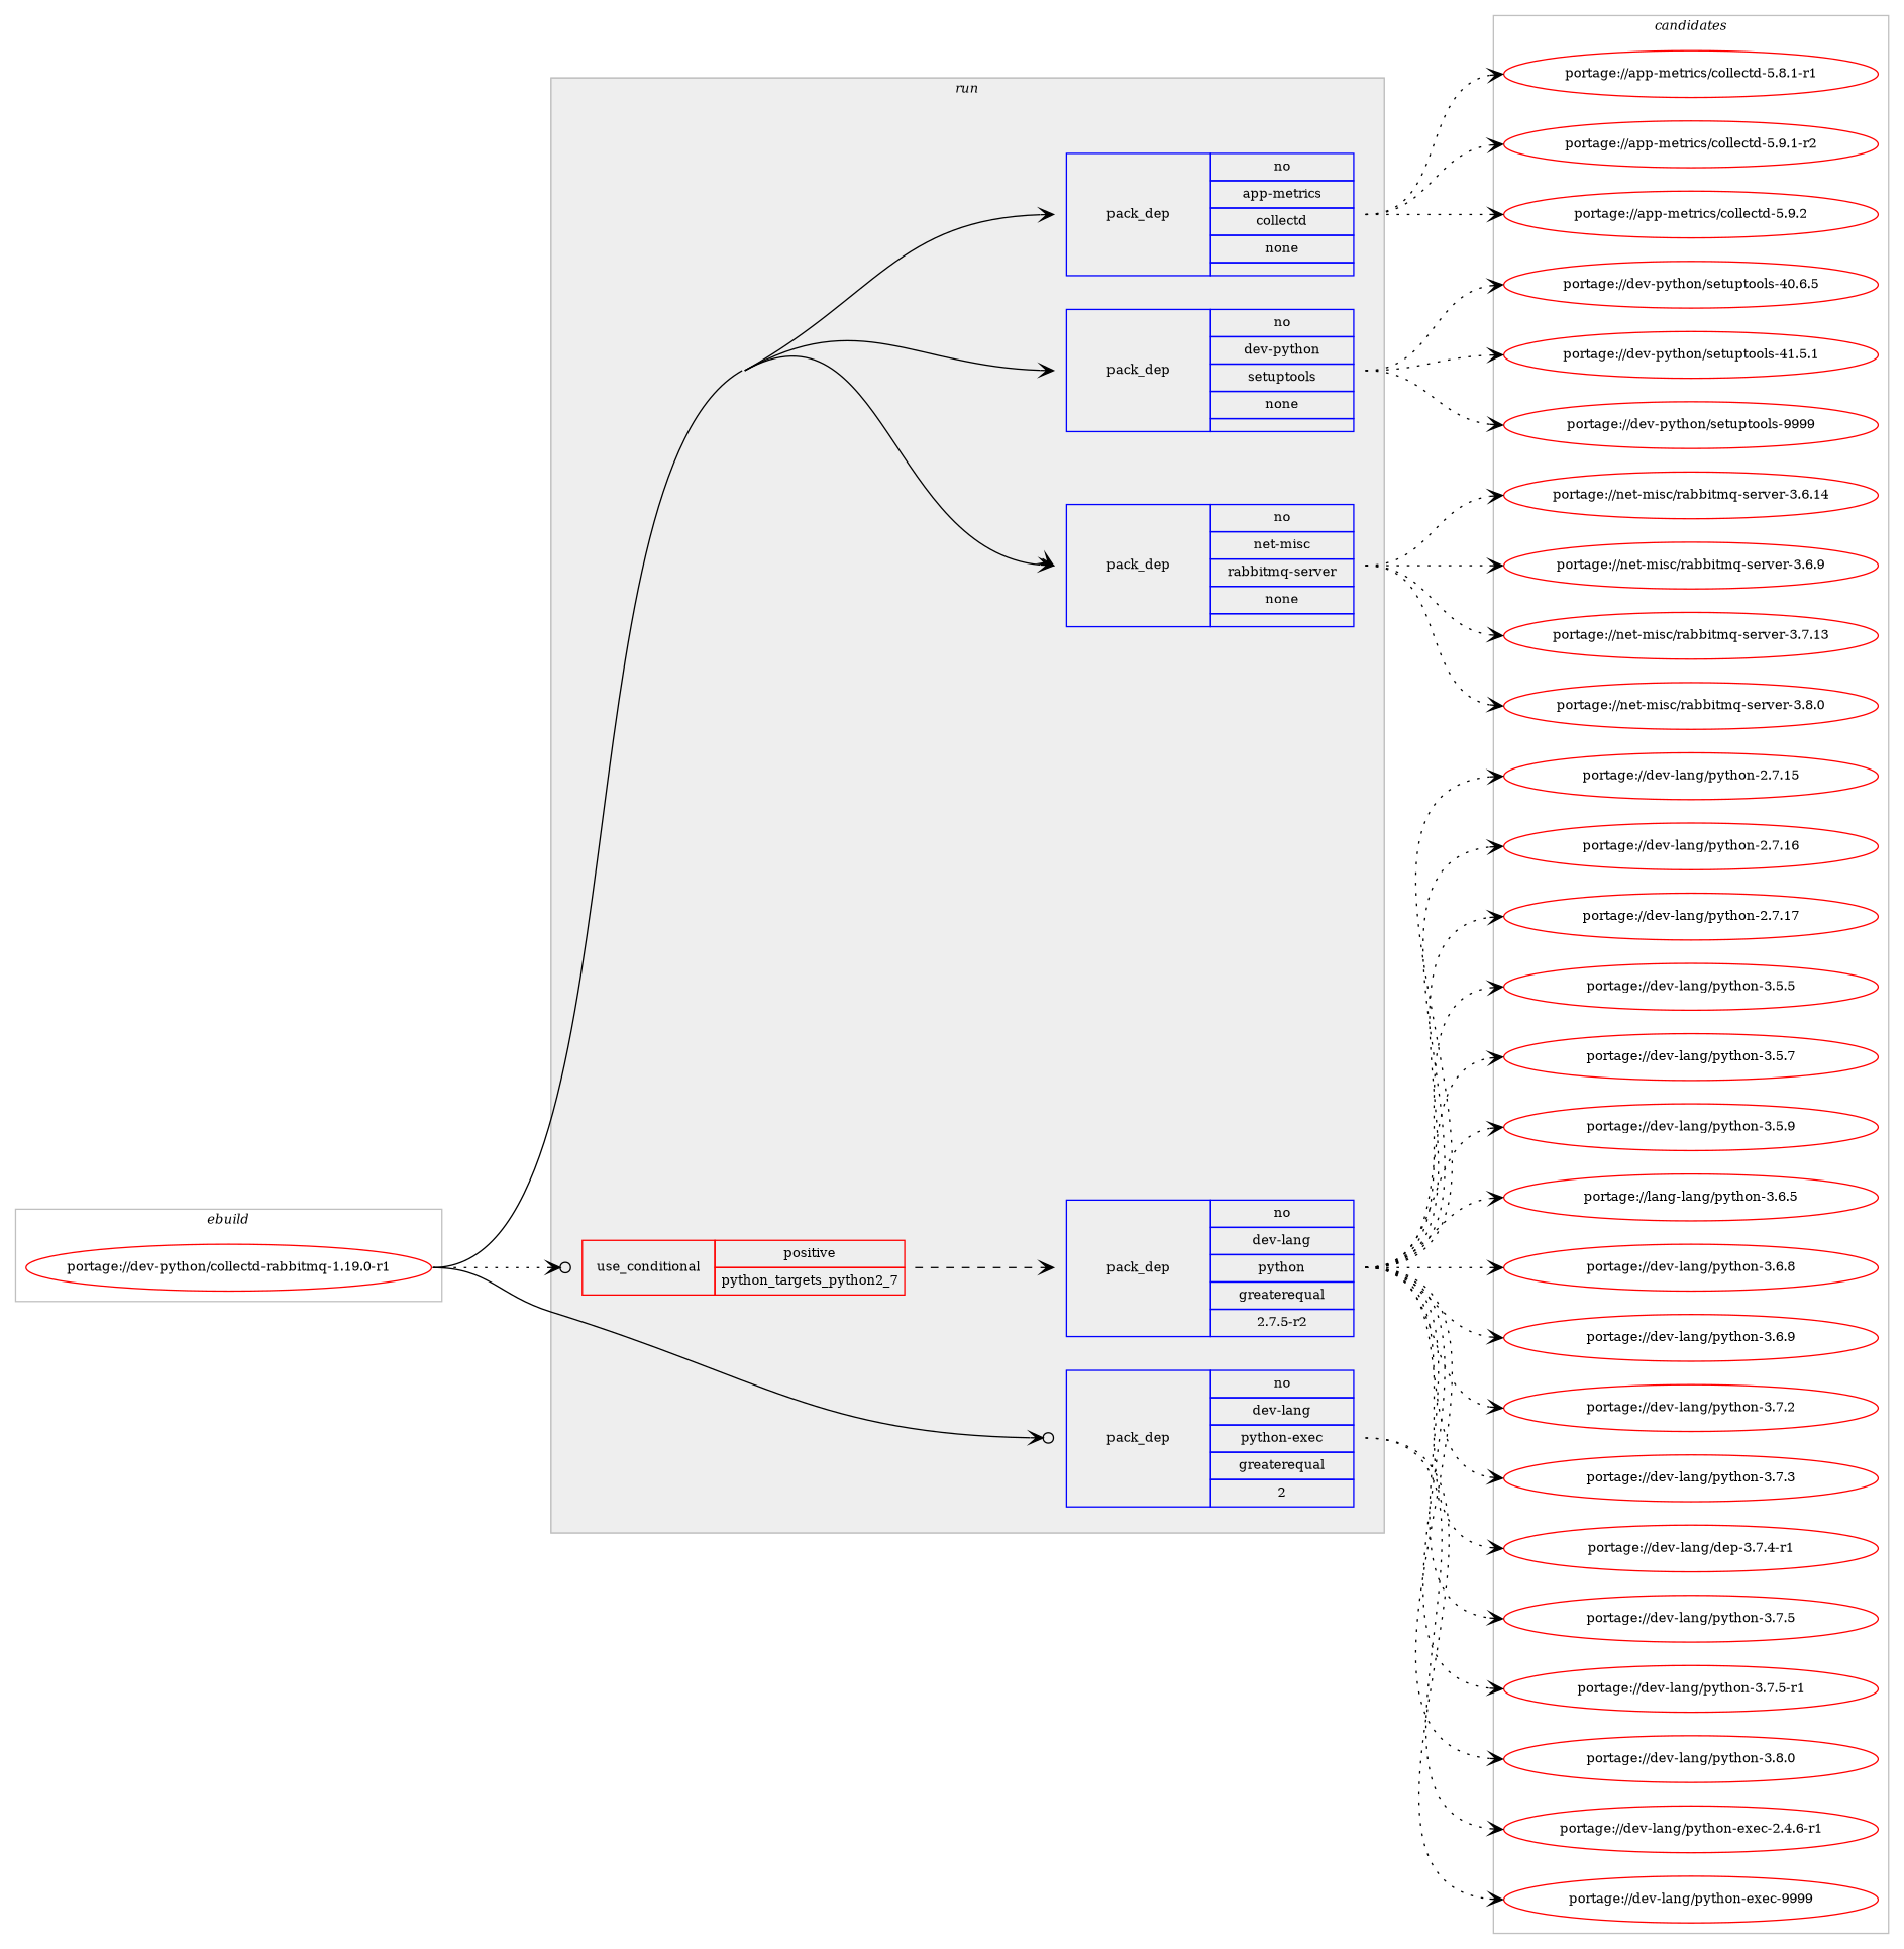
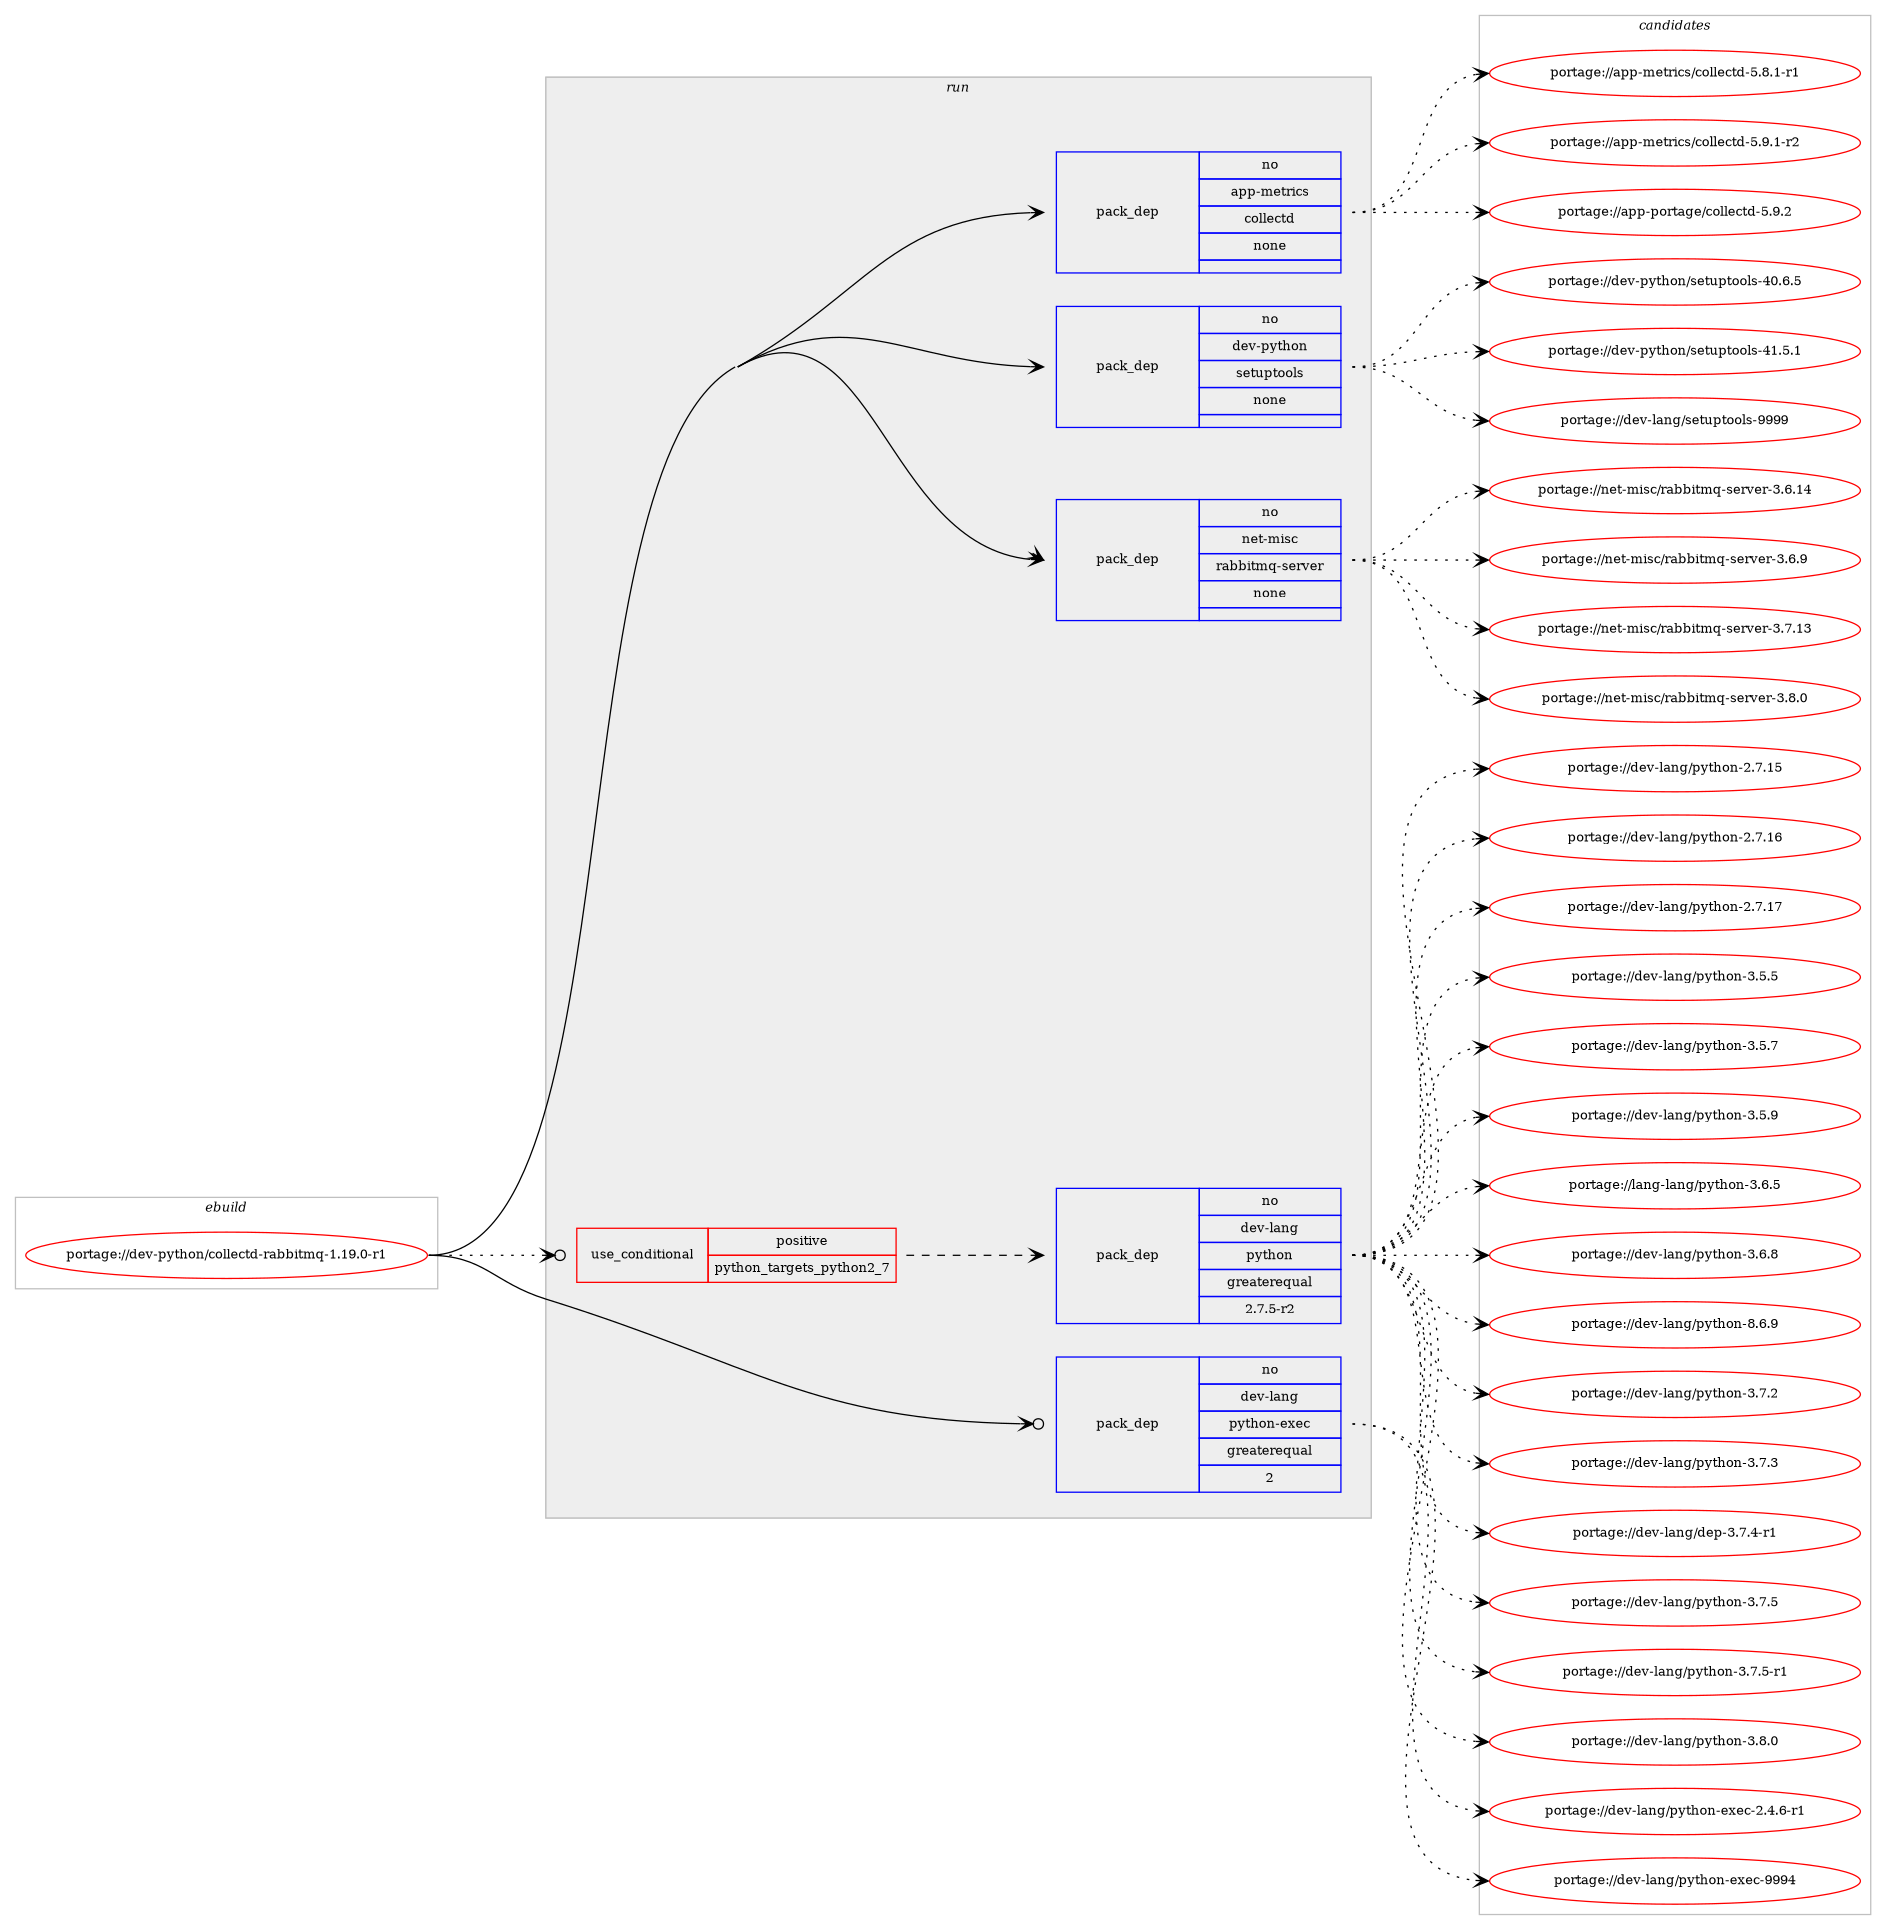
  digraph {
    compound=true
    concentrate=true
    fontname="DejaVu Serif"
    fontsize=10
    newrank=true
    rankdir=LR
    ranksep=1.5
    node [color=red fontname="DejaVu Serif" fontsize=10]
    edge [arrowhead=vee fontname="DejaVu Serif" headport=w style=dotted tailport=e weight=100]
    n1 [label="portage://dev-python/collectd-rabbitmq-1.19.0-r1" width=4]
    n2 [color=blue label=<<TABLE BORDER="0" CELLBORDER="1" CELLSPACING="0" CELLPADDING="4" WIDTH="220"><TR><TD ROWSPAN="6" CELLPADDING="30">pack_dep</TD></TR><TR><TD WIDTH="110">no</TD></TR><TR><TD>app-metrics</TD></TR><TR><TD>collectd</TD></TR><TR><TD>none</TD></TR><TR><TD></TD></TR></TABLE>> shape=none]
    n3 [color=blue label=<<TABLE BORDER="0" CELLBORDER="1" CELLSPACING="0" CELLPADDING="4" WIDTH="220"><TR><TD ROWSPAN="6" CELLPADDING="30">pack_dep</TD></TR><TR><TD WIDTH="110">no</TD></TR><TR><TD>dev-python</TD></TR><TR><TD>setuptools</TD></TR><TR><TD>none</TD></TR><TR><TD></TD></TR></TABLE>> shape=none]
    n4 [color=blue label=<<TABLE BORDER="0" CELLBORDER="1" CELLSPACING="0" CELLPADDING="4" WIDTH="220"><TR><TD ROWSPAN="6" CELLPADDING="30">pack_dep</TD></TR><TR><TD WIDTH="110">no</TD></TR><TR><TD>net-misc</TD></TR><TR><TD>rabbitmq-server</TD></TR><TR><TD>none</TD></TR><TR><TD></TD></TR></TABLE>> shape=none]
    n5 [color=blue label=<<TABLE BORDER="0" CELLBORDER="1" CELLSPACING="0" CELLPADDING="4" WIDTH="220"><TR><TD ROWSPAN="6" CELLPADDING="30">pack_dep</TD></TR><TR><TD WIDTH="110">no</TD></TR><TR><TD>dev-lang</TD></TR><TR><TD>python</TD></TR><TR><TD>greaterequal</TD></TR><TR><TD>2.7.5-r2</TD></TR></TABLE>> shape=none]
    n6 [label=<<TABLE BORDER="0" CELLBORDER="1" CELLSPACING="0" CELLPADDING="4"><TR><TD ROWSPAN="3" CELLPADDING="10">use_conditional</TD></TR><TR><TD>positive</TD></TR><TR><TD>python_targets_python2_7</TD></TR></TABLE>> shape=none]
    n7 [color=blue label=<<TABLE BORDER="0" CELLBORDER="1" CELLSPACING="0" CELLPADDING="4" WIDTH="220"><TR><TD ROWSPAN="6" CELLPADDING="30">pack_dep</TD></TR><TR><TD WIDTH="110">no</TD></TR><TR><TD>dev-lang</TD></TR><TR><TD>python-exec</TD></TR><TR><TD>greaterequal</TD></TR><TR><TD>2</TD></TR></TABLE>> shape=none]
    n8 [label="portage://app-metrics/collectd-5.8.1-r1" width=4]
    n9 [label="portage://app-metrics/collectd-5.9.1-r2" width=4]
-   n10 [label="portage://app-metrics/collectd-5.9.2" width=4]
+   n10 [label="portage://app-portage/collectd-5.9.2" width=4]
    n11 [label="portage://dev-python/setuptools-40.6.5" width=4]
    n12 [label="portage://dev-python/setuptools-41.5.1" width=4]
-   n13 [label="portage://dev-python/setuptools-9999" width=4]
+   n13 [label="portage://dev-lang/setuptools-9999" width=4]
    n14 [label="portage://net-misc/rabbitmq-server-3.6.14" width=4]
    n15 [label="portage://net-misc/rabbitmq-server-3.6.9" width=4]
    n16 [label="portage://net-misc/rabbitmq-server-3.7.13" width=4]
    n17 [label="portage://net-misc/rabbitmq-server-3.8.0" width=4]
    n18 [label="portage://dev-lang/python-2.7.15" width=4]
    n19 [label="portage://dev-lang/python-2.7.16" width=4]
    n20 [label="portage://dev-lang/python-2.7.17" width=4]
    n21 [label="portage://dev-lang/python-3.5.5" width=4]
    n22 [label="portage://dev-lang/python-3.5.7" width=4]
    n23 [label="portage://dev-lang/python-3.5.9" width=4]
    n24 [label="portage://lang-lang/python-3.6.5" width=4]
    n25 [label="portage://dev-lang/python-3.6.8" width=4]
-   n26 [label="portage://dev-lang/python-3.6.9" width=4]
+   n26 [label="portage://dev-lang/python-8.6.9" width=4]
    n27 [label="portage://dev-lang/python-3.7.2" width=4]
    n28 [label="portage://dev-lang/python-3.7.3" width=4]
    n29 [label="portage://dev-lang/dep-3.7.4-r1" width=4]
    n30 [label="portage://dev-lang/python-3.7.5" width=4]
    n31 [label="portage://dev-lang/python-3.7.5-r1" width=4]
    n32 [label="portage://dev-lang/python-3.8.0" width=4]
    n33 [label="portage://dev-lang/python-exec-2.4.6-r1" width=4]
-   n34 [label="portage://dev-lang/python-exec-9999" width=4]
+   n34 [label="portage://dev-lang/python-exec-9994" width=4]
    subgraph cluster_1 {
      color=gray
      label=<<i>ebuild</i>>
      rank=same
      n1
    }
    subgraph cluster_2 {
      color=gray
      label=<<i>dependencies</i>>
      subgraph cluster_3 {
        color=gray
        fillcolor="#eeeeee"
        label=<<i>compile</i>>
        style=filled
        subgraph sub_4 {
          color=gray
          fillcolor="#eeeeee"
          label=<<i>compile</i>>
          style=filled
          n2
        }
        subgraph sub_5 {
          color=gray
          fillcolor="#eeeeee"
          label=<<i>compile</i>>
          style=filled
          n3
        }
        subgraph sub_6 {
          color=gray
          fillcolor="#eeeeee"
          label=<<i>compile</i>>
          style=filled
          n4
        }
      }
      subgraph cluster_7 {
        color=gray
        fillcolor="#eeeeee"
        label=<<i>compile and run</i>>
        style=filled
        subgraph sub_8 {
          color=gray
          fillcolor="#eeeeee"
          label=<<i>compile and run</i>>
          style=filled
          n6
          subgraph sub_9 {
            color=gray
            fillcolor="#eeeeee"
            label=<<i>compile and run</i>>
            style=filled
            n5
          }
        }
        subgraph sub_10 {
          color=gray
          fillcolor="#eeeeee"
          label=<<i>compile and run</i>>
          style=filled
          n7
        }
      }
      subgraph cluster_11 {
        color=gray
        fillcolor="#eeeeee"
        label=<<i>run</i>>
        style=filled
      }
    }
    subgraph cluster_12 {
      color=gray
      label=<<i>candidates</i>>
      rank=same
      subgraph sub_13 {
        color=black
        label=<<i>candidates</i>>
        nodesep=1
        rank=same
        n8
        n9
        n10
      }
      subgraph sub_14 {
        color=black
        label=<<i>candidates</i>>
        nodesep=1
        rank=same
        n11
        n12
        n13
      }
      subgraph sub_15 {
        color=black
        label=<<i>candidates</i>>
        nodesep=1
        rank=same
        n14
        n15
        n16
        n17
      }
      subgraph sub_16 {
        color=black
        label=<<i>candidates</i>>
        nodesep=1
        rank=same
        n18
        n19
        n20
        n21
        n22
        n23
        n24
        n25
        n26
        n27
        n28
        n29
        n30
        n31
        n32
      }
      subgraph sub_17 {
        color=black
        label=<<i>candidates</i>>
        nodesep=1
        rank=same
        n33
        n34
      }
    }
    n1 -> n2 [style=solid weight=20]
    n1 -> n3 [style=solid weight=20]
    n1 -> n4 [style=solid weight=20]
    n1 -> n6 [arrowhead=odotvee weight=20]
    n1 -> n7 [arrowhead=odotvee style=solid weight=20]
    n2 -> n8
    n2 -> n9
    n2 -> n10
    n3 -> n11
    n3 -> n12
    n3 -> n13
    n4 -> n14
    n4 -> n15
    n4 -> n16
    n4 -> n17
    n5 -> n18
    n5 -> n19
    n5 -> n20
    n5 -> n21
    n5 -> n22
    n5 -> n23
    n5 -> n24
    n5 -> n25
    n5 -> n26
    n5 -> n27
    n5 -> n28
    n5 -> n29
    n5 -> n30
    n5 -> n31
    n5 -> n32
    n6 -> n5 [style=dashed weight=20]
    n7 -> n33
    n7 -> n34
  }
